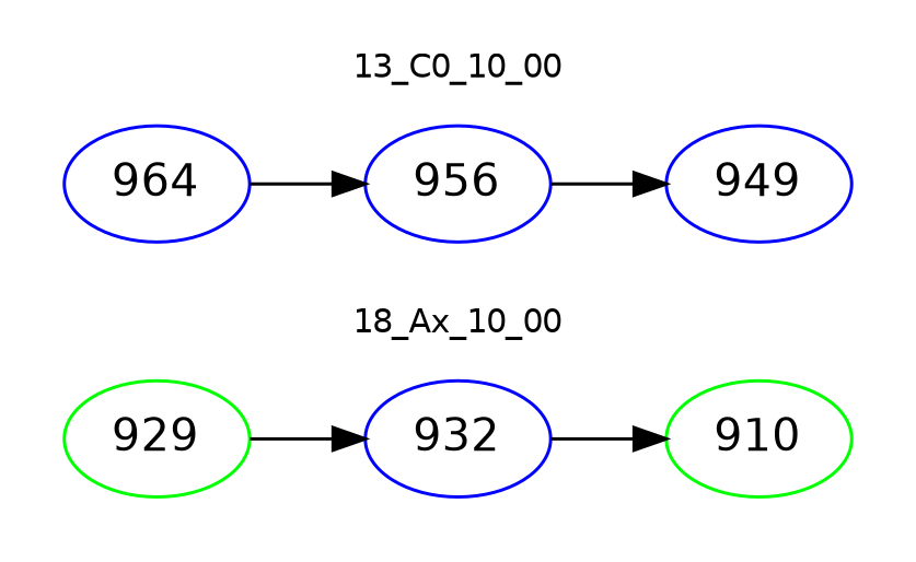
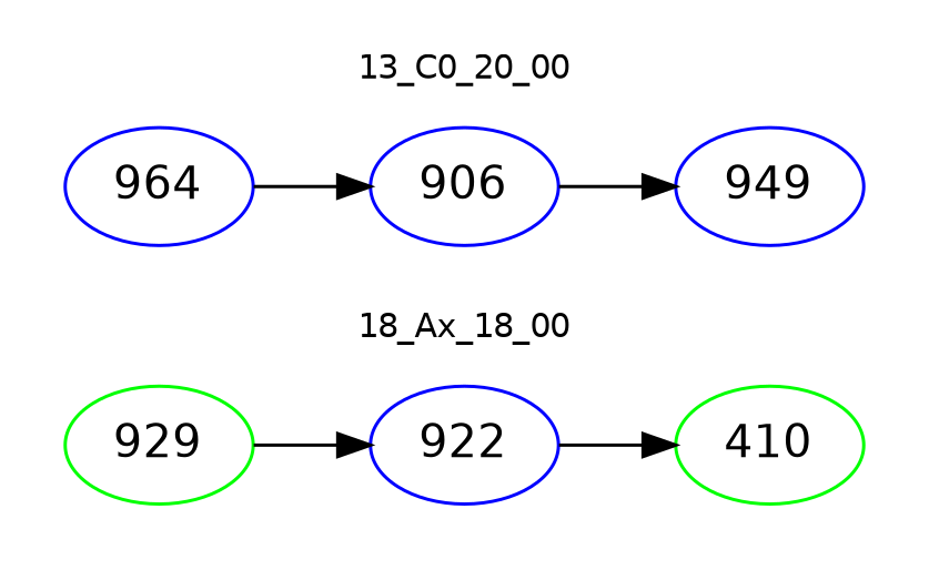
  digraph {
    fontname="DejaVu Sans"
    rankdir=LR
    node [color=blue fontname="DejaVu Sans"]
    edge [color=black fontname="DejaVu Sans"]
    n1 [color=green label=929]
-   n2 [label=932]
-   n3 [color=green label=910]
+   n2 [label=922]
+   n3 [color=green label=410]
    n4 [label=964]
-   n5 [label=956]
+   n5 [label=906]
    n6 [label=949]
    subgraph cluster_1 {
      color=white
      fontsize=10
-     label="18_Ax_10_00"
+     label="18_Ax_18_00"
      n1
      n2
      n3
    }
    subgraph cluster_2 {
      color=white
      fontsize=10
-     label="13_C0_10_00"
+     label="13_C0_20_00"
      n4
      n5
      n6
    }
    n1 -> n2
    n2 -> n3
    n4 -> n5
    n5 -> n6
  }
